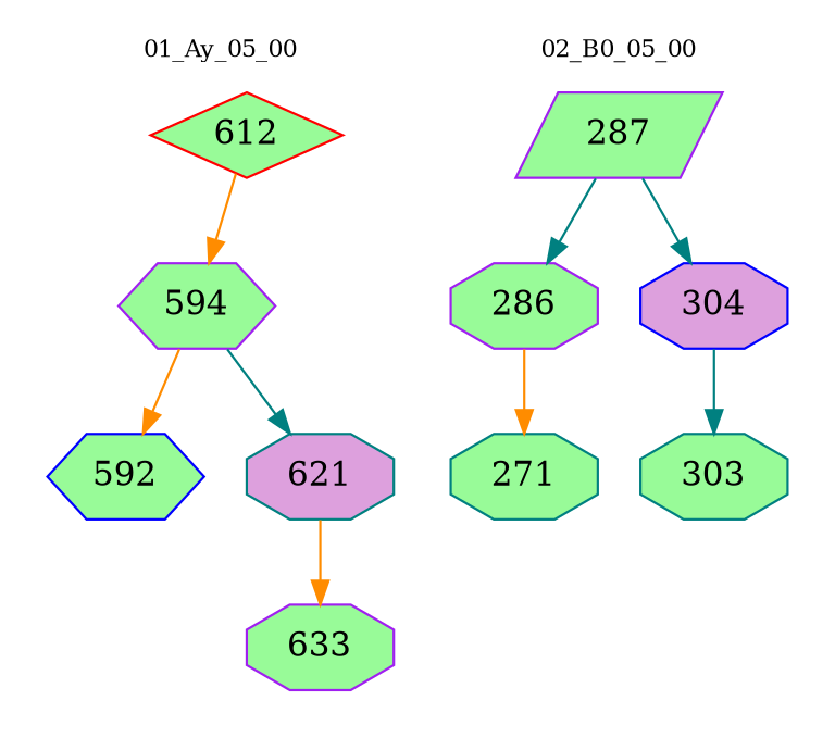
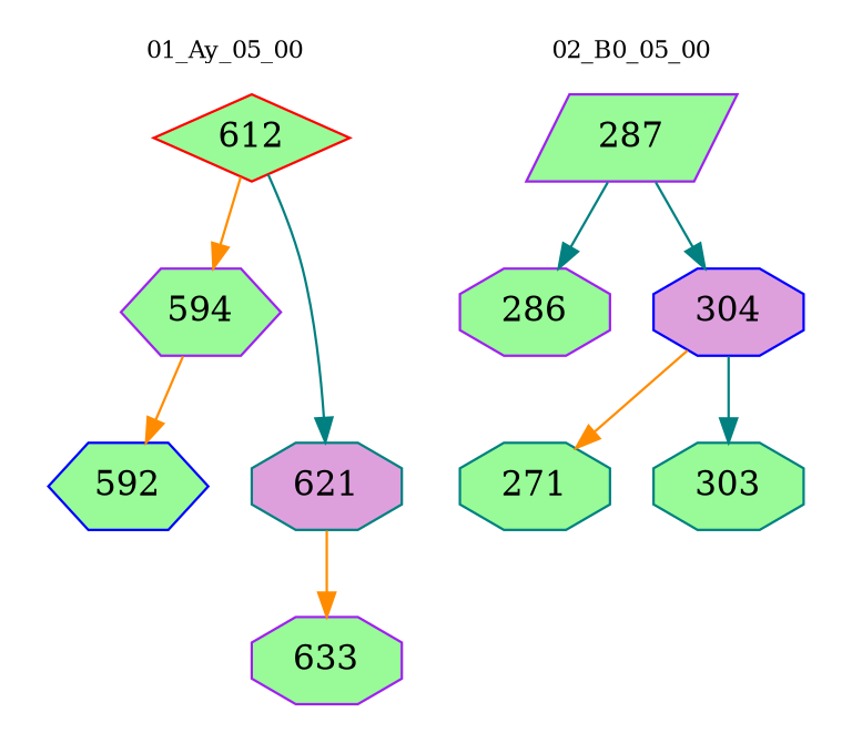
  digraph {
    node [color=purple fillcolor=palegreen shape=octagon style=filled]
    edge [color=darkorange]
    n1 [color=red label=612 shape=diamond]
    n2 [label=594 shape=hexagon]
    n3 [color=teal fillcolor=plum label=621]
    n4 [color=blue label=592 shape=hexagon]
    n5 [label=633]
    n6 [label=287 shape=parallelogram]
    n7 [label=286]
    n8 [color=blue fillcolor=plum label=304]
    n9 [color=teal label=271]
    n10 [color=teal label=303]
    subgraph cluster_1 {
      color=white
      fontsize=10
      label="01_Ay_05_00"
      n1
      n2
      n3
      n4
      n5
    }
    subgraph cluster_2 {
      color=white
      fontsize=10
      label="02_B0_05_00"
      n6
      n7
      n8
      n9
      n10
    }
    n1 -> n2
-   n2 -> n3 [color=teal]
+   n1 -> n3 [color=teal]
    n2 -> n4
    n3 -> n5
    n6 -> n7 [color=teal]
    n6 -> n8 [color=teal]
-   n7 -> n9
+   n8 -> n9
    n8 -> n10 [color=teal]
  }
